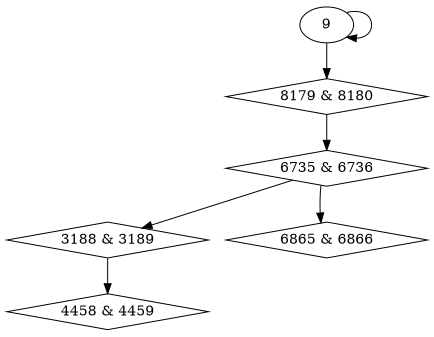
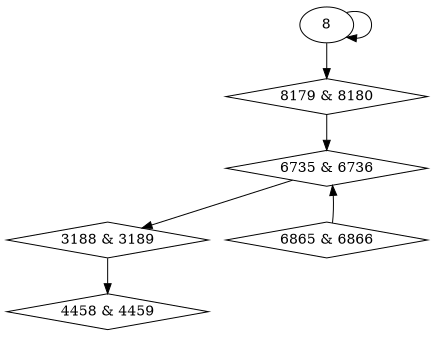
  digraph {
    node [shape=diamond]
    n1 [label="3188 & 3189"]
    n2 [label="4458 & 4459"]
    n3 [label="6735 & 6736"]
    n4 [label="6865 & 6866"]
    n5 [label="8179 & 8180"]
-   8 [label=9 shape=""]
+   8 [shape=""]
    n1 -> n2
    n3 -> n1
-   n3 -> n4
+   n4 -> n3
    n5 -> n3
    8 -> n5
    8 -> 8
  }
